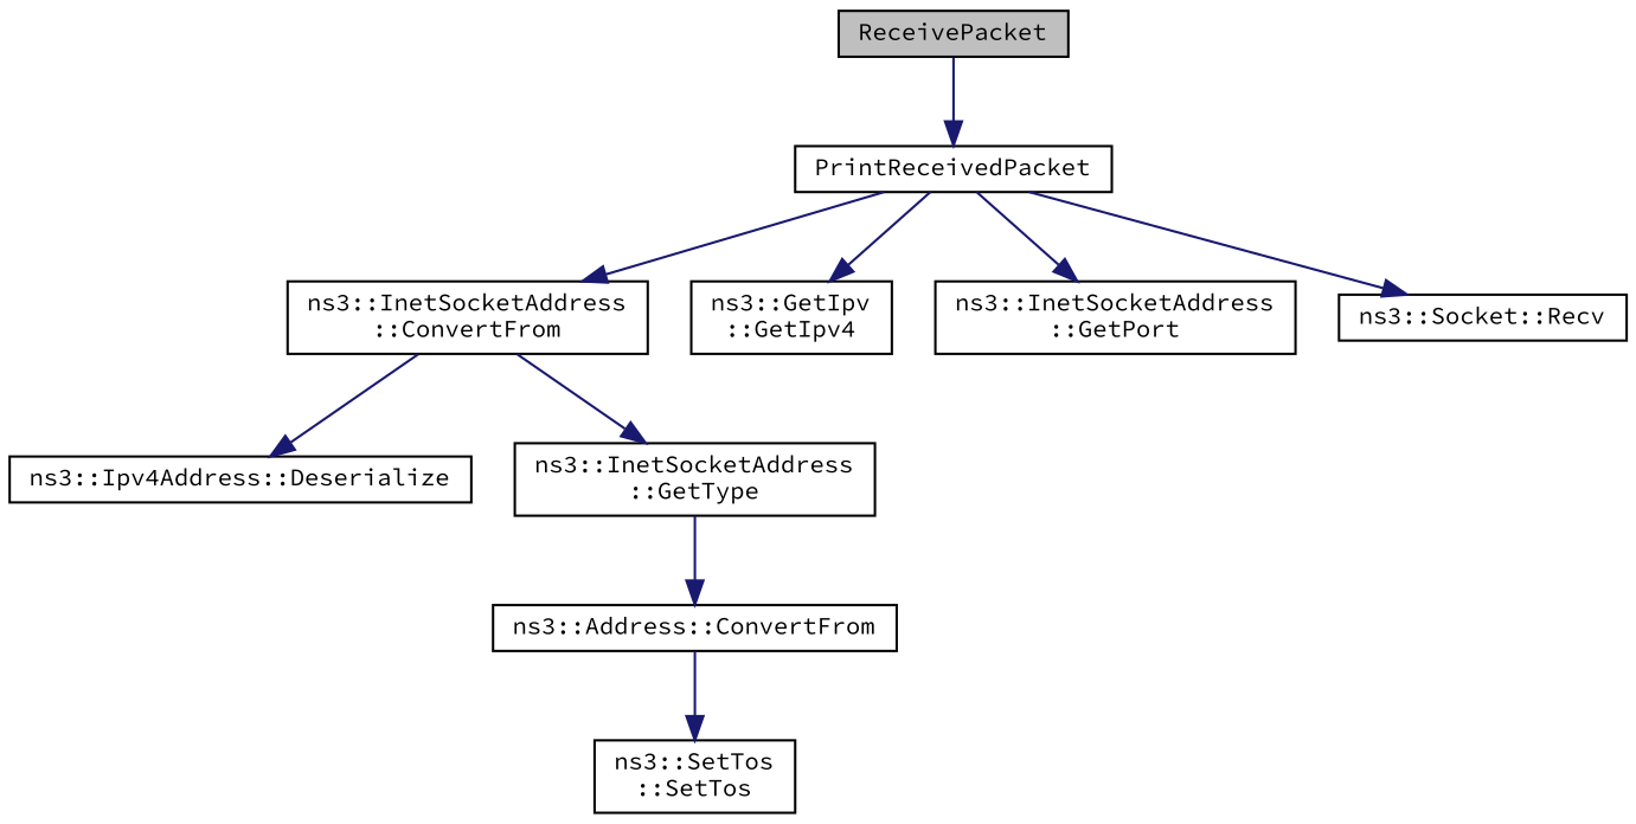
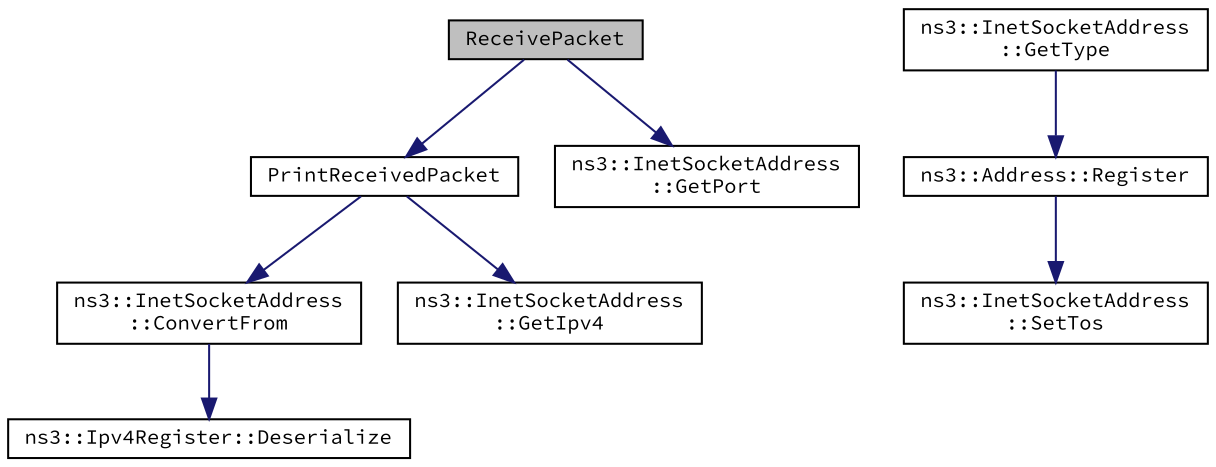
  digraph {
    fontname="Source Code Pro"
    rankdir=TB
    node [color=black fillcolor=white fontname="Source Code Pro" fontsize=10 shape=record style=filled]
    edge [color=midnightblue fontname="Source Code Pro" fontsize=10 labelfontname=Helvetica labelfontsize=10 style=solid]
    n1 [fillcolor=grey75 fontcolor=black height=0.2 label=ReceivePacket width=0.4]
    n2 [height=0.2 label=PrintReceivedPacket width=0.4]
    n3 [height=0.2 label="ns3::InetSocketAddress\l::ConvertFrom" width=0.4]
-   n4 [height=0.2 label="ns3::GetIpv\l::GetIpv4" width=0.4]
+   n4 [height=0.2 label="ns3::InetSocketAddress\l::GetIpv4" width=0.4]
    n5 [height=0.2 label="ns3::InetSocketAddress\l::GetPort" width=0.4]
-   n6 [height=0.2 label="ns3::Socket::Recv" width=0.4]
-   n7 [height=0.2 label="ns3::Ipv4Address::Deserialize" width=0.4]
+   n7 [height=0.2 label="ns3::Ipv4Register::Deserialize" width=0.4]
    n8 [height=0.2 label="ns3::InetSocketAddress\l::GetType" width=0.4]
-   n9 [height=0.2 label="ns3::Address::ConvertFrom" width=0.4]
-   n10 [height=0.2 label="ns3::SetTos\l::SetTos" width=0.4]
+   n9 [height=0.2 label="ns3::Address::Register" width=0.4]
+   n10 [height=0.2 label="ns3::InetSocketAddress\l::SetTos" width=0.4]
    n1 -> n2
    n2 -> n3
    n2 -> n4
-   n2 -> n5
-   n2 -> n6
+   n1 -> n5
    n3 -> n7
-   n3 -> n8
    n8 -> n9
    n9 -> n10
  }
